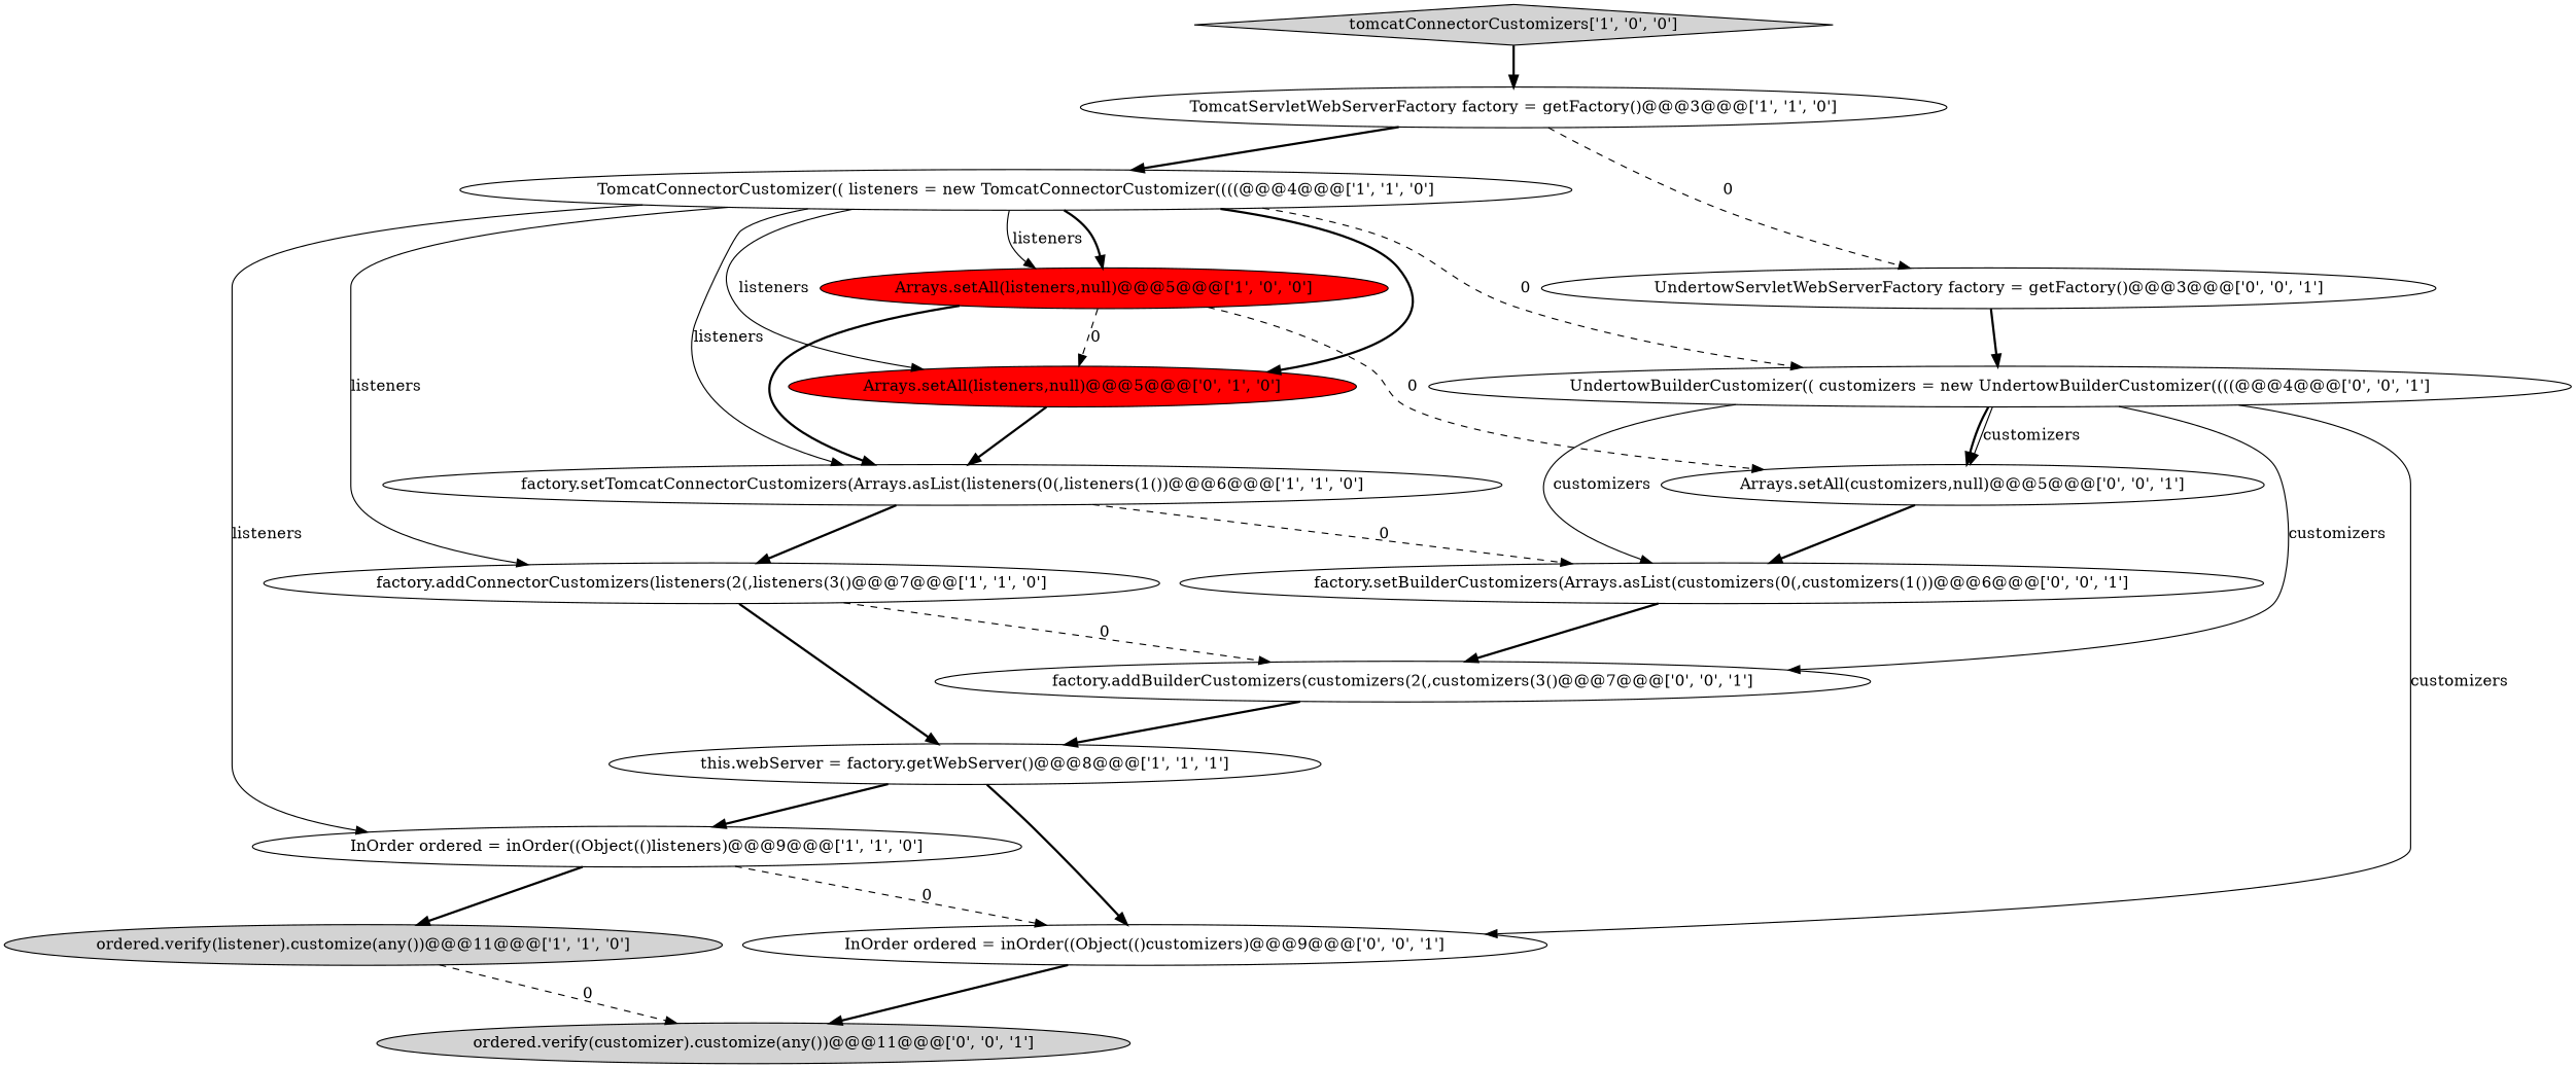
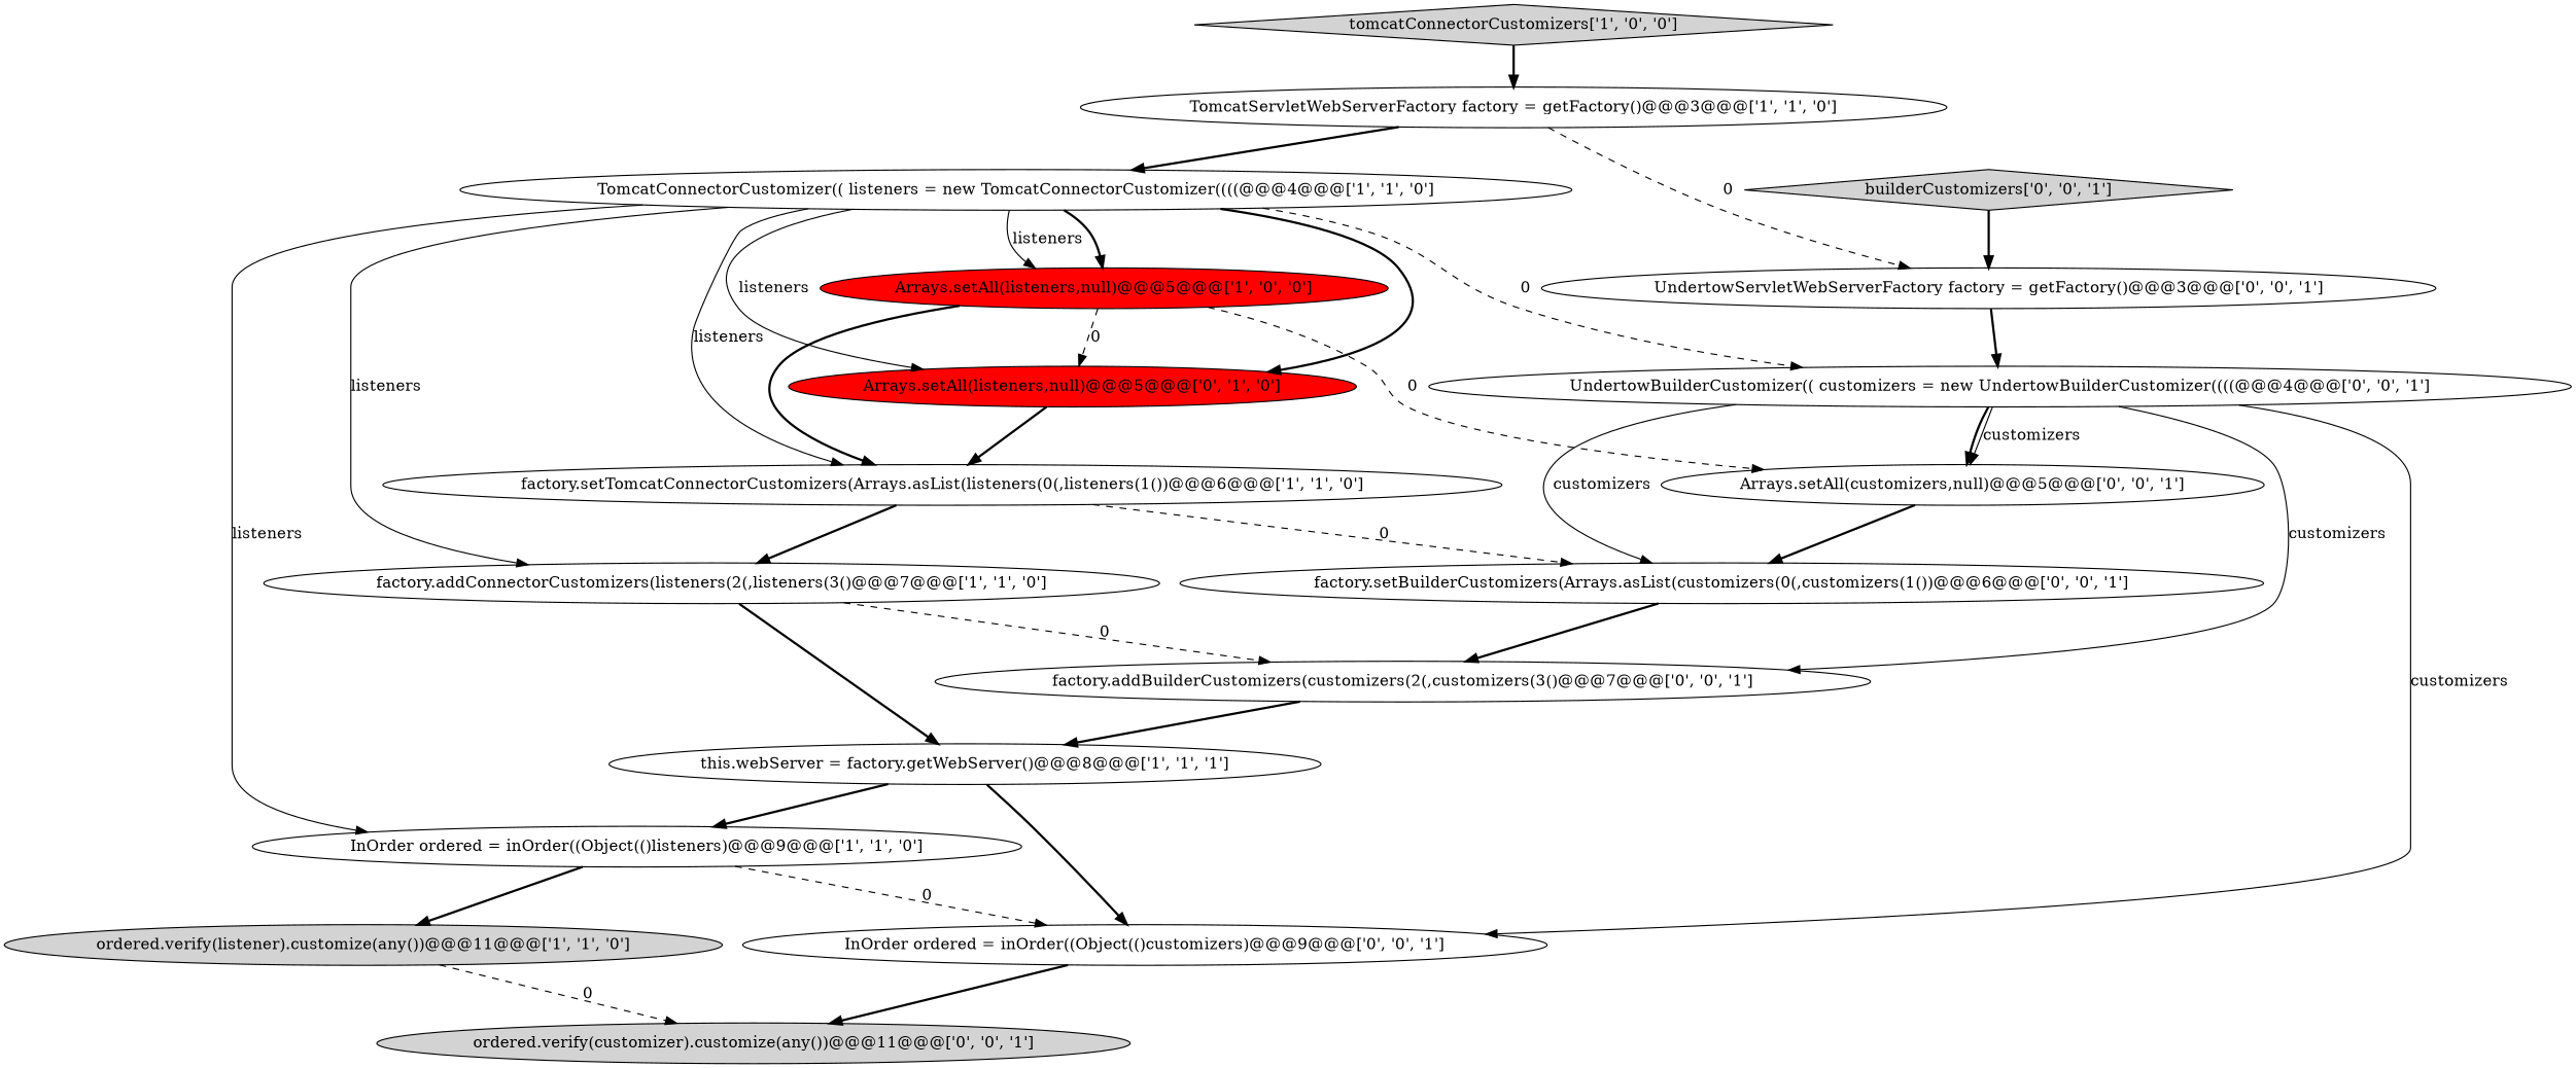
  digraph {
    node [fillcolor=white shape=ellipse style=filled]
    edge [style=bold]
    n1 [label="InOrder ordered = inOrder((Object(()listeners)@@@9@@@['1', '1', '0']"]
    n2 [fillcolor=lightgray label="ordered.verify(listener).customize(any())@@@11@@@['1', '1', '0']"]
    n3 [label="InOrder ordered = inOrder((Object(()customizers)@@@9@@@['0', '0', '1']"]
    n4 [fillcolor=lightgray label="ordered.verify(customizer).customize(any())@@@11@@@['0', '0', '1']"]
    n5 [label="TomcatServletWebServerFactory factory = getFactory()@@@3@@@['1', '1', '0']"]
    n6 [label="TomcatConnectorCustomizer(( listeners = new TomcatConnectorCustomizer((((@@@4@@@['1', '1', '0']"]
    n7 [label="UndertowServletWebServerFactory factory = getFactory()@@@3@@@['0', '0', '1']"]
    n8 [fillcolor=red label="Arrays.setAll(listeners,null)@@@5@@@['1', '0', '0']"]
    n9 [label="factory.setTomcatConnectorCustomizers(Arrays.asList(listeners(0(,listeners(1())@@@6@@@['1', '1', '0']"]
    n10 [fillcolor=red label="Arrays.setAll(listeners,null)@@@5@@@['0', '1', '0']"]
    n11 [label="factory.addConnectorCustomizers(listeners(2(,listeners(3()@@@7@@@['1', '1', '0']"]
    n12 [label="UndertowBuilderCustomizer(( customizers = new UndertowBuilderCustomizer((((@@@4@@@['0', '0', '1']"]
    n13 [label="Arrays.setAll(customizers,null)@@@5@@@['0', '0', '1']"]
    n14 [label="factory.setBuilderCustomizers(Arrays.asList(customizers(0(,customizers(1())@@@6@@@['0', '0', '1']"]
    n15 [label="this.webServer = factory.getWebServer()@@@8@@@['1', '1', '1']"]
    n16 [label="factory.addBuilderCustomizers(customizers(2(,customizers(3()@@@7@@@['0', '0', '1']"]
    n17 [fillcolor=lightgray label="tomcatConnectorCustomizers['1', '0', '0']" shape=diamond]
+   n18 [fillcolor=lightgray label="builderCustomizers['0', '0', '1']" shape=diamond]
    n1 -> n2
    n1 -> n3 [label=0 style=dashed]
    n2 -> n4 [label=0 style=dashed]
    n3 -> n4
    n5 -> n6
    n5 -> n7 [label=0 style=dashed]
    n6 -> n1 [label=listeners style=solid]
    n6 -> n8
    n6 -> n8 [label=listeners style=solid]
    n6 -> n9 [label=listeners style=solid]
    n6 -> n10
    n6 -> n10 [label=listeners style=solid]
    n6 -> n11 [label=listeners style=solid]
    n6 -> n12 [label=0 style=dashed]
    n7 -> n12
    n8 -> n9
    n8 -> n10 [label=0 style=dashed]
    n8 -> n13 [label=0 style=dashed]
    n9 -> n11
    n9 -> n14 [label=0 style=dashed]
    n10 -> n9
    n11 -> n15
    n11 -> n16 [label=0 style=dashed]
    n12 -> n3 [label=customizers style=solid]
    n12 -> n13 [label=customizers style=solid]
    n12 -> n13
    n12 -> n14 [label=customizers style=solid]
    n12 -> n16 [label=customizers style=solid]
    n13 -> n14
    n14 -> n16
    n15 -> n1
    n15 -> n3
    n16 -> n15
    n17 -> n5
+   n18 -> n7
  }
